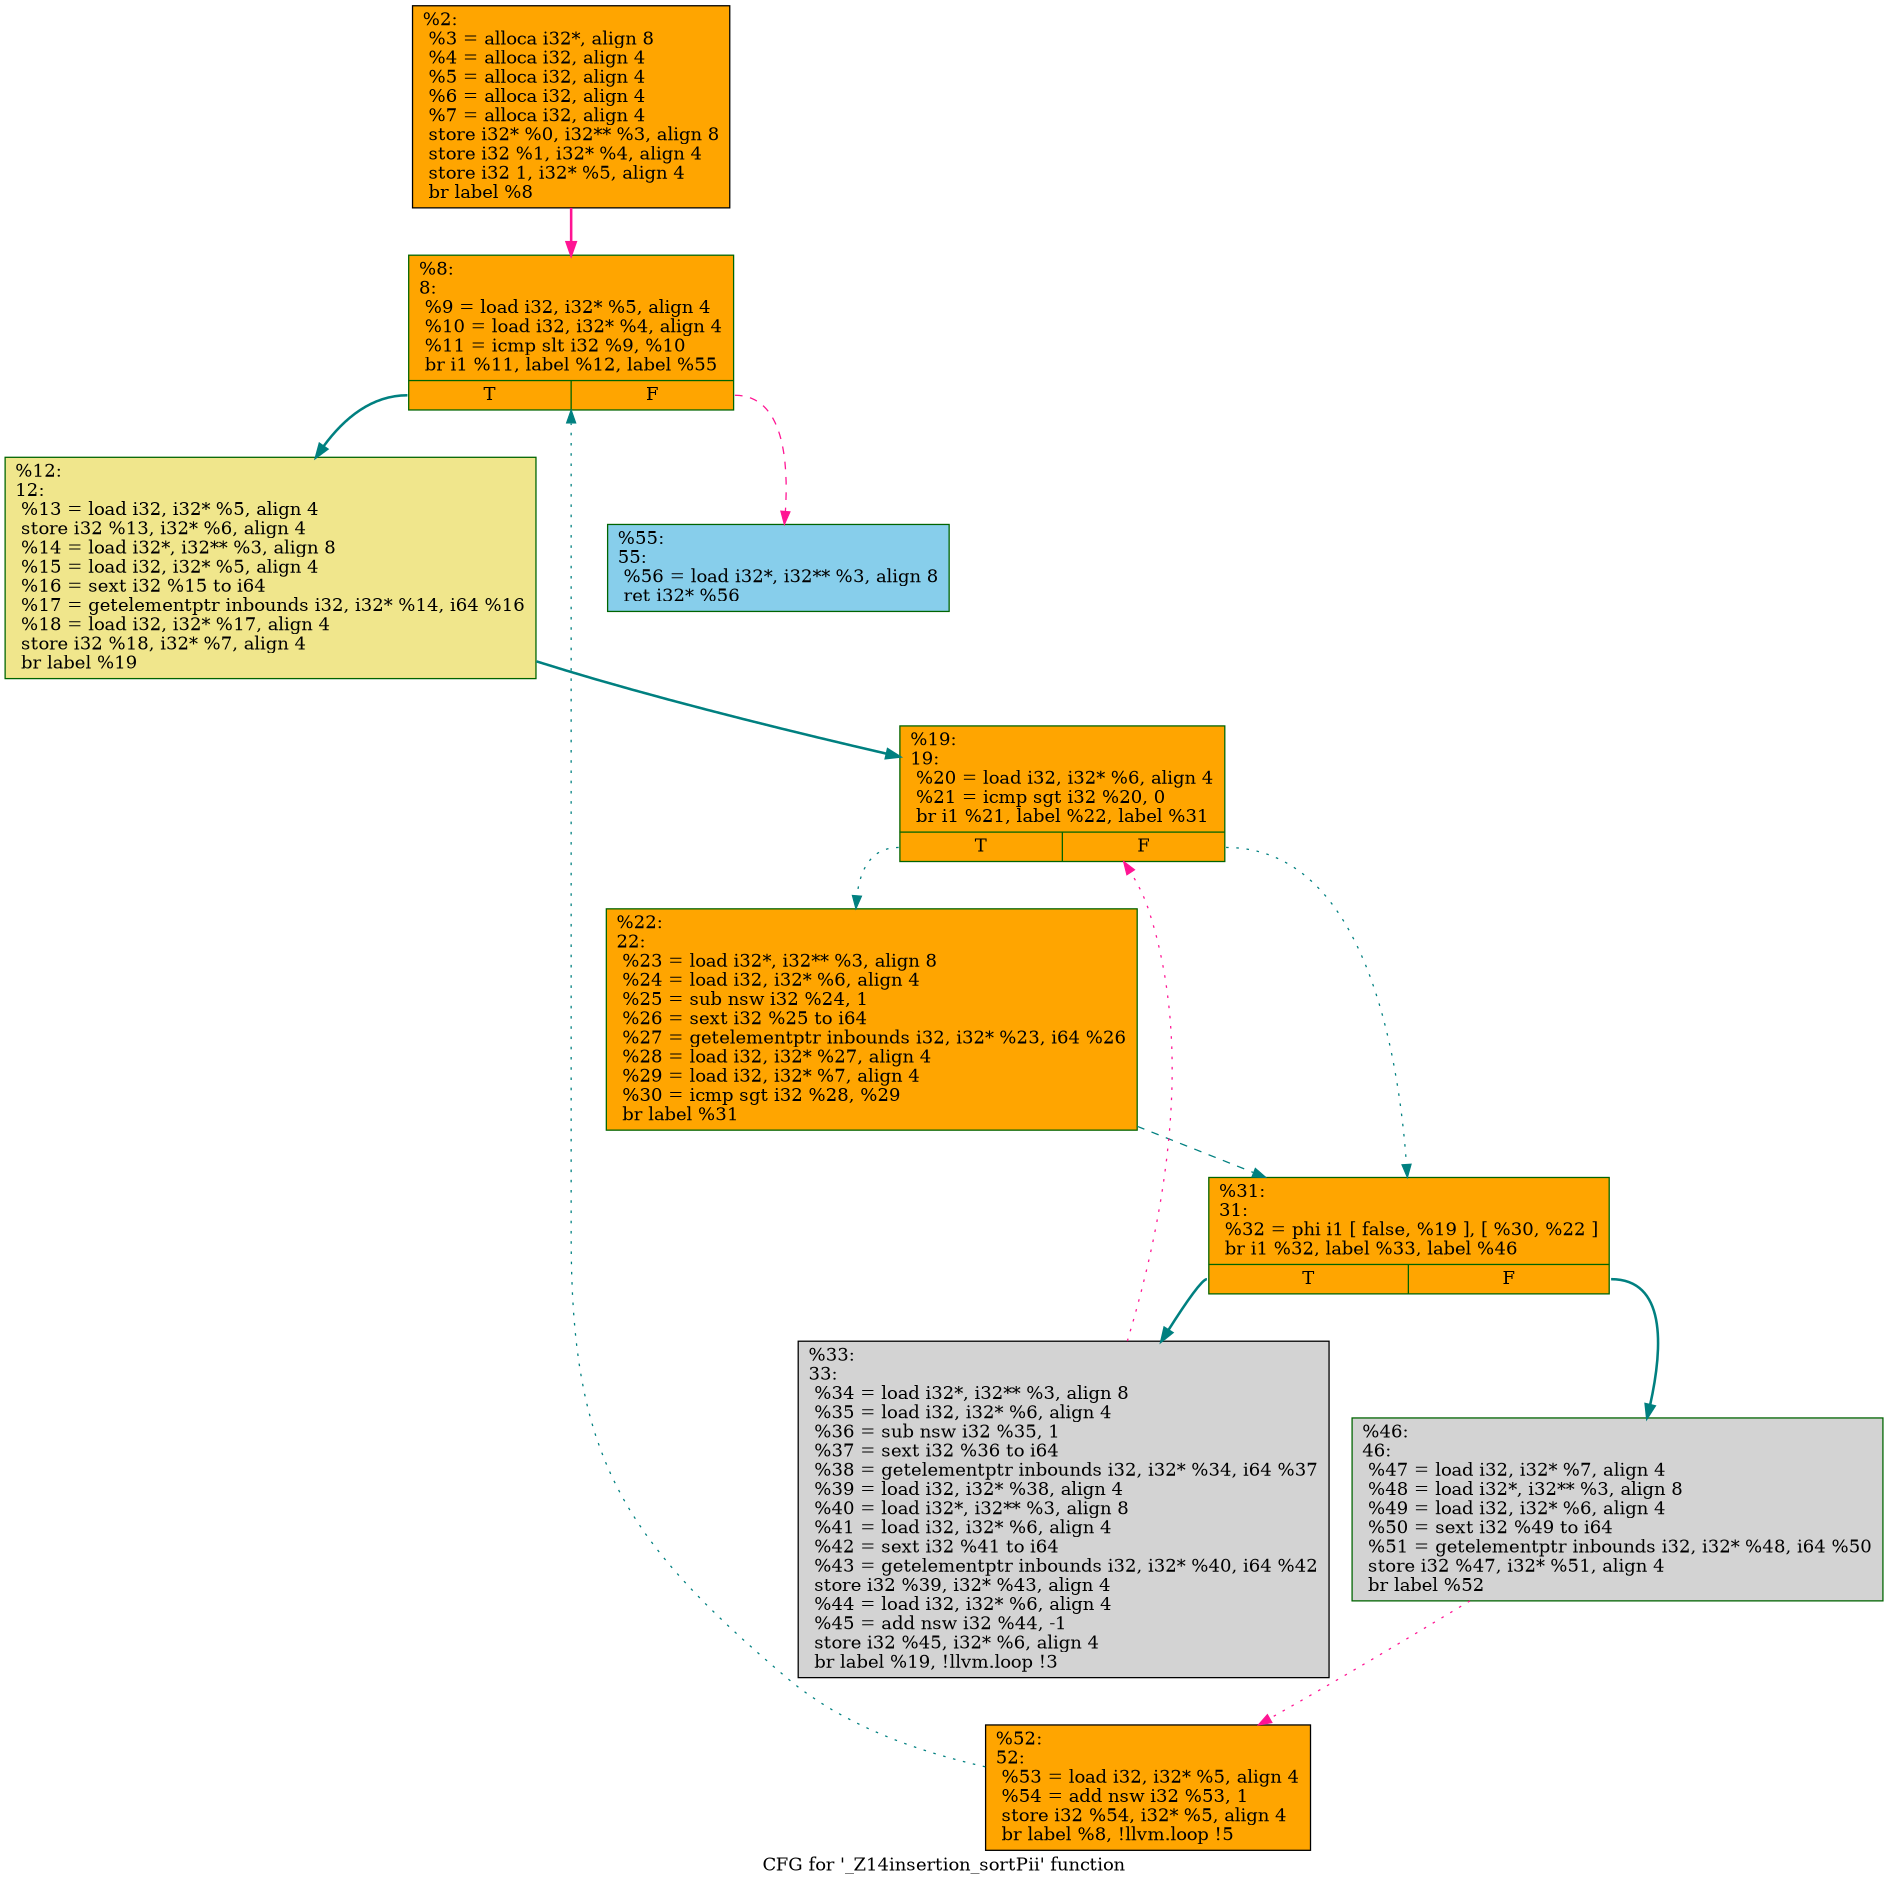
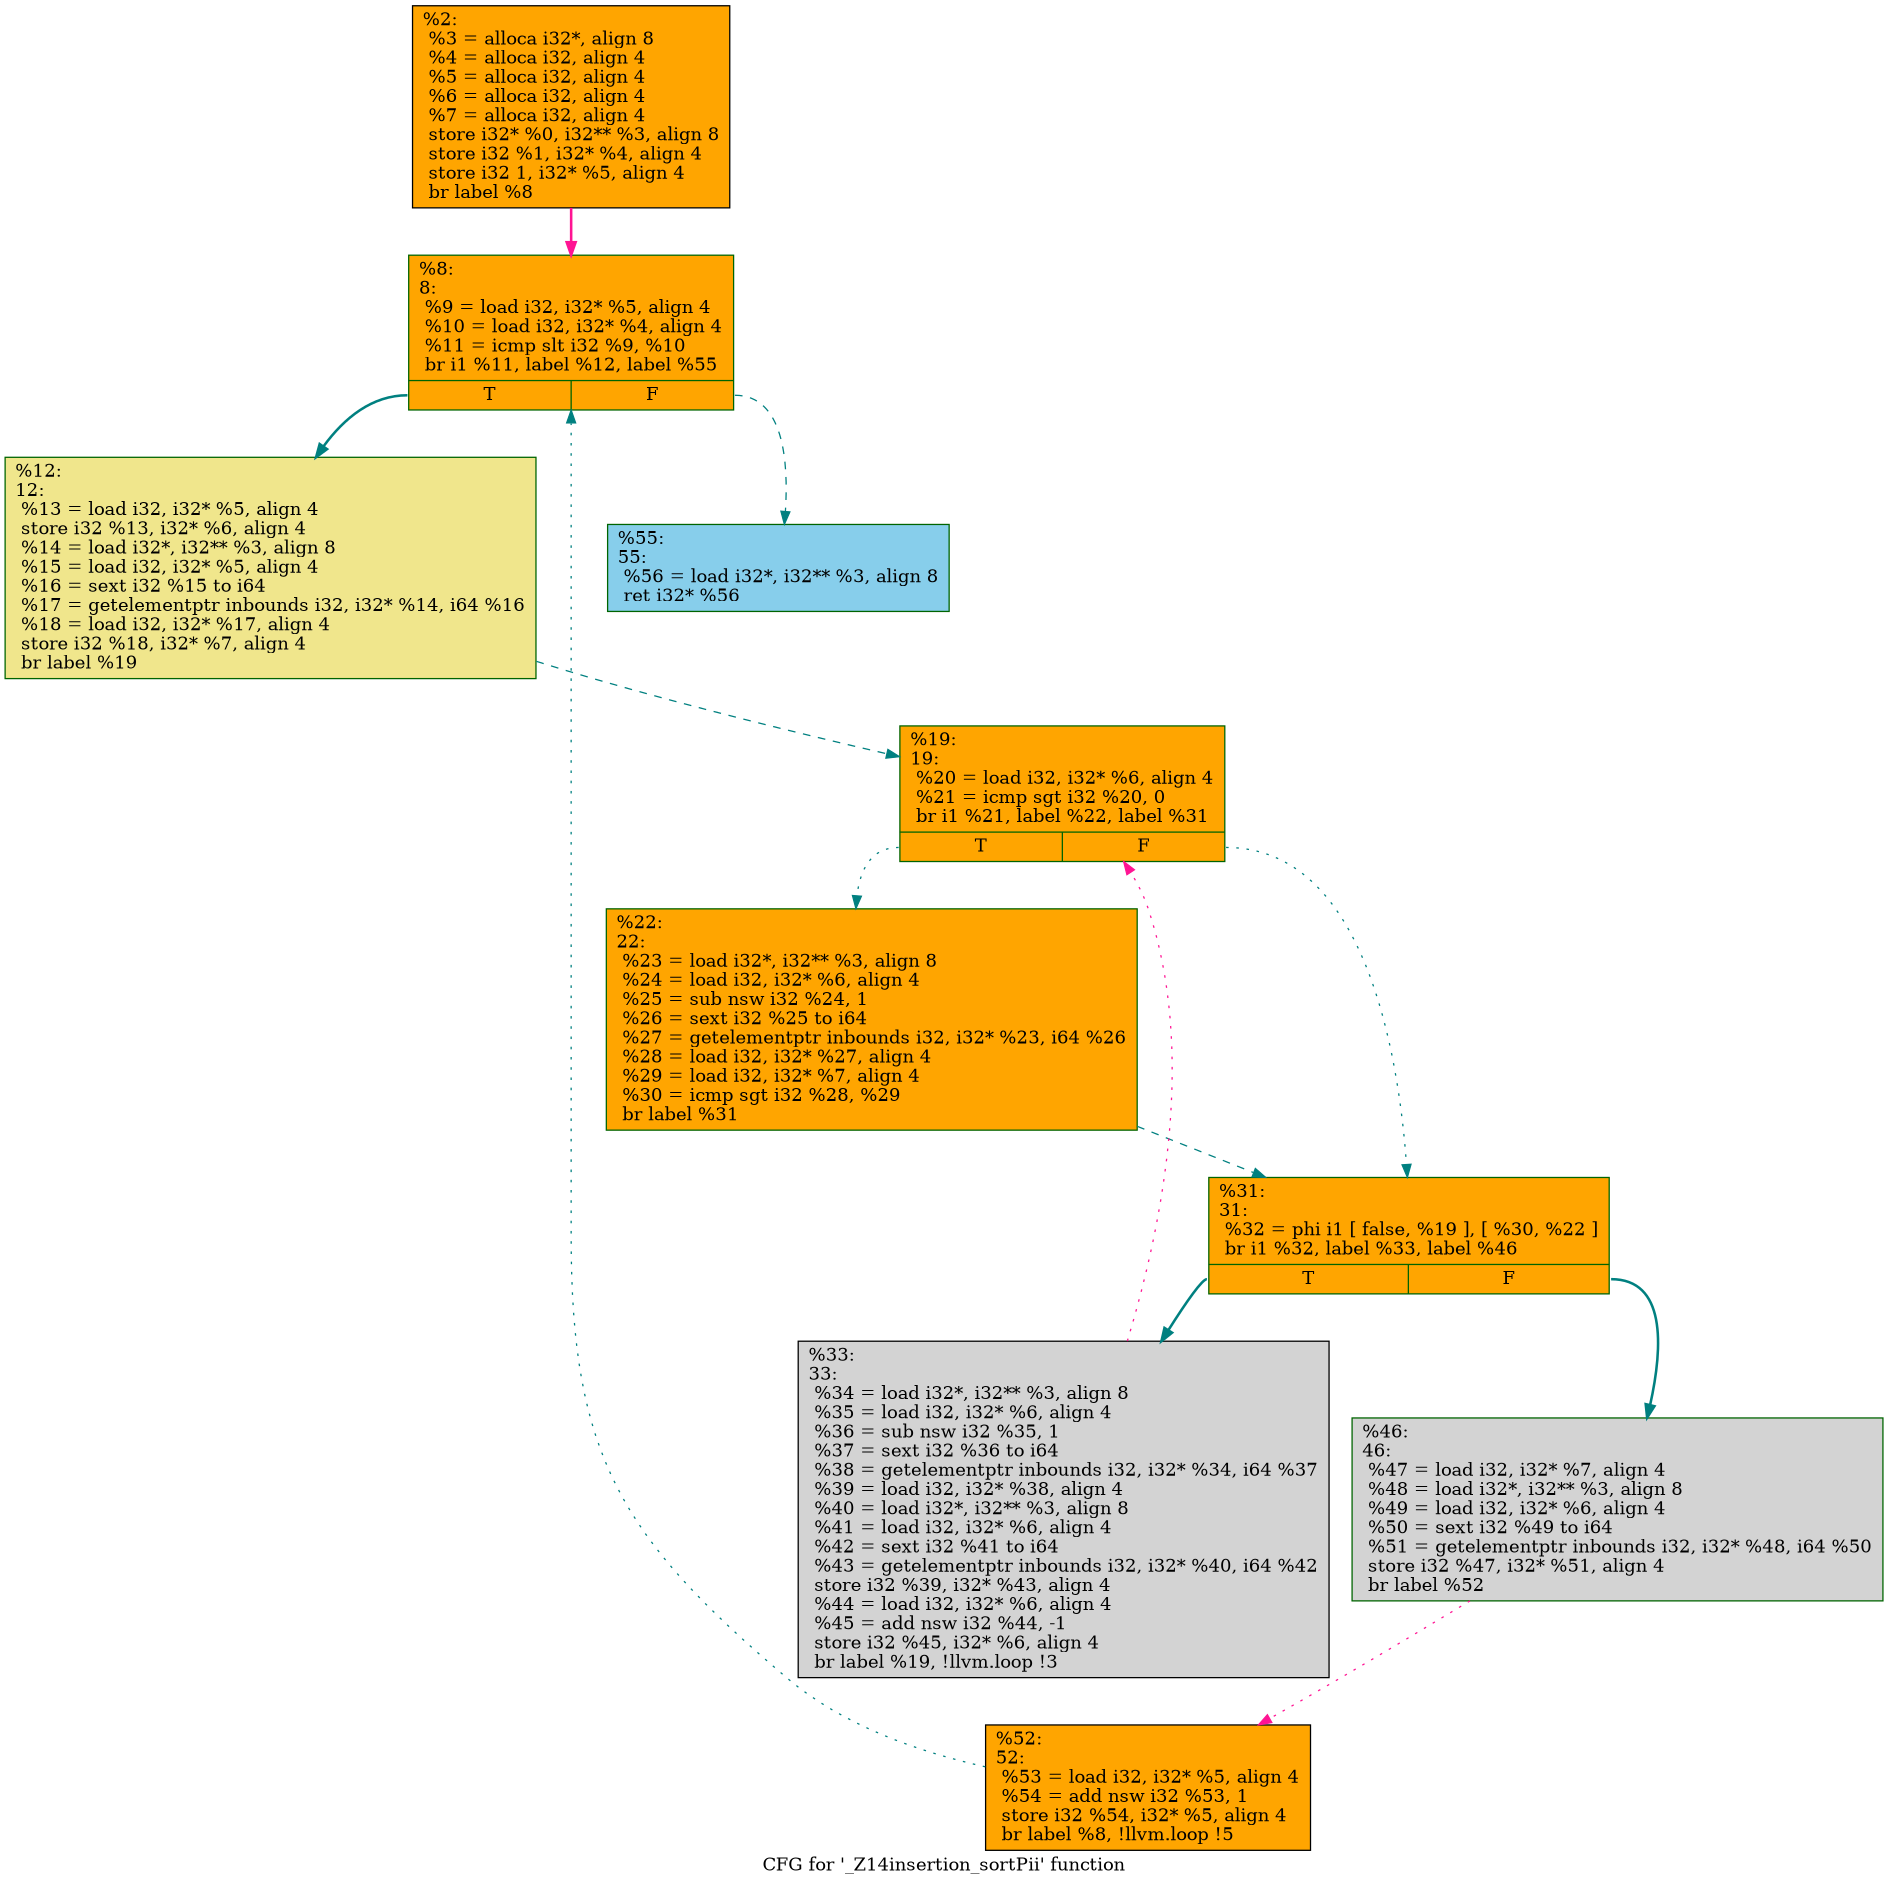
  digraph {
    label="CFG for '_Z14insertion_sortPii' function"
    node [color=darkgreen fillcolor=orange shape=record style=filled]
    edge [color=teal style=dotted]
    n1 [color=black label="{%2:\l  %3 = alloca i32*, align 8\l  %4 = alloca i32, align 4\l  %5 = alloca i32, align 4\l  %6 = alloca i32, align 4\l  %7 = alloca i32, align 4\l  store i32* %0, i32** %3, align 8\l  store i32 %1, i32* %4, align 4\l  store i32 1, i32* %5, align 4\l  br label %8\l}"]
    n2 [label="{%8:\l8:                                                \l  %9 = load i32, i32* %5, align 4\l  %10 = load i32, i32* %4, align 4\l  %11 = icmp slt i32 %9, %10\l  br i1 %11, label %12, label %55\l|{<s0>T|<s1>F}}"]
    n3 [fillcolor=khaki label="{%12:\l12:                                               \l  %13 = load i32, i32* %5, align 4\l  store i32 %13, i32* %6, align 4\l  %14 = load i32*, i32** %3, align 8\l  %15 = load i32, i32* %5, align 4\l  %16 = sext i32 %15 to i64\l  %17 = getelementptr inbounds i32, i32* %14, i64 %16\l  %18 = load i32, i32* %17, align 4\l  store i32 %18, i32* %7, align 4\l  br label %19\l}"]
    n4 [fillcolor=skyblue label="{%55:\l55:                                               \l  %56 = load i32*, i32** %3, align 8\l  ret i32* %56\l}"]
    n5 [label="{%19:\l19:                                               \l  %20 = load i32, i32* %6, align 4\l  %21 = icmp sgt i32 %20, 0\l  br i1 %21, label %22, label %31\l|{<s0>T|<s1>F}}"]
    n6 [label="{%22:\l22:                                               \l  %23 = load i32*, i32** %3, align 8\l  %24 = load i32, i32* %6, align 4\l  %25 = sub nsw i32 %24, 1\l  %26 = sext i32 %25 to i64\l  %27 = getelementptr inbounds i32, i32* %23, i64 %26\l  %28 = load i32, i32* %27, align 4\l  %29 = load i32, i32* %7, align 4\l  %30 = icmp sgt i32 %28, %29\l  br label %31\l}"]
    n7 [label="{%31:\l31:                                               \l  %32 = phi i1 [ false, %19 ], [ %30, %22 ]\l  br i1 %32, label %33, label %46\l|{<s0>T|<s1>F}}"]
    n8 [color=black fillcolor=lightgrey label="{%33:\l33:                                               \l  %34 = load i32*, i32** %3, align 8\l  %35 = load i32, i32* %6, align 4\l  %36 = sub nsw i32 %35, 1\l  %37 = sext i32 %36 to i64\l  %38 = getelementptr inbounds i32, i32* %34, i64 %37\l  %39 = load i32, i32* %38, align 4\l  %40 = load i32*, i32** %3, align 8\l  %41 = load i32, i32* %6, align 4\l  %42 = sext i32 %41 to i64\l  %43 = getelementptr inbounds i32, i32* %40, i64 %42\l  store i32 %39, i32* %43, align 4\l  %44 = load i32, i32* %6, align 4\l  %45 = add nsw i32 %44, -1\l  store i32 %45, i32* %6, align 4\l  br label %19, !llvm.loop !3\l}"]
    n9 [fillcolor=lightgrey label="{%46:\l46:                                               \l  %47 = load i32, i32* %7, align 4\l  %48 = load i32*, i32** %3, align 8\l  %49 = load i32, i32* %6, align 4\l  %50 = sext i32 %49 to i64\l  %51 = getelementptr inbounds i32, i32* %48, i64 %50\l  store i32 %47, i32* %51, align 4\l  br label %52\l}"]
    n10 [color=black label="{%52:\l52:                                               \l  %53 = load i32, i32* %5, align 4\l  %54 = add nsw i32 %53, 1\l  store i32 %54, i32* %5, align 4\l  br label %8, !llvm.loop !5\l}"]
    n1 -> n2 [color=deeppink style=bold]
    n2 -> n3 [style=bold tailport=s0]
-   n2 -> n4 [color=deeppink style=dashed tailport=s1]
-   n3 -> n5 [style=bold]
+   n2 -> n4 [style=dashed tailport=s1]
+   n3 -> n5 [style=dashed]
    n5 -> n6 [tailport=s0]
    n5 -> n7 [tailport=s1]
    n6 -> n7 [style=dashed]
    n7 -> n8 [style=bold tailport=s0]
    n7 -> n9 [style=bold tailport=s1]
    n8 -> n5 [color=deeppink]
    n9 -> n10 [color=deeppink]
    n10 -> n2
  }
